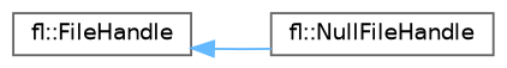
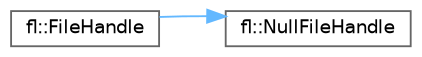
  digraph {
    rankdir=LR
    node [color=grey40 fillcolor=white fontname=Helvetica fontsize=10 shape=box style=filled]
    n1 [height=0.2 label="fl::FileHandle" width=0.4]
    n2 [height=0.2 label="fl::NullFileHandle" width=0.4]
-   n1 -> n2 [color=steelblue1 dir=back fontname=Helvetica fontsize=10 labelfontname=Helvetica labelfontsize=10 style=solid]
+   n2 -> n1 [color=steelblue1 dir=back fontname=Helvetica fontsize=10 labelfontname=Helvetica labelfontsize=10 style=solid]
  }
